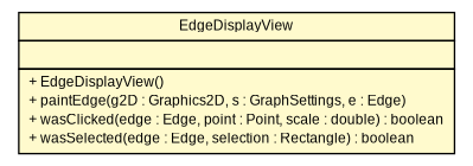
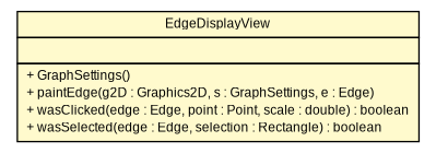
  digraph {
    nodesep=0.25
    ranksep=0.5
-   n1 [fontcolor=black fontname=arial fontsize=9.0 label=<<table title="pfc.views.display.EdgeDisplayView" border="0" cellborder="1" cellspacing="0" cellpadding="2" port="p" bgcolor="lemonChiffon" href="./EdgeDisplayView.html"> 		<tr><td><table border="0" cellspacing="0" cellpadding="1"> <tr><td align="center" balign="center"> EdgeDisplayView </td></tr> 		</table></td></tr> 		<tr><td><table border="0" cellspacing="0" cellpadding="1"> <tr><td align="left" balign="left">  </td></tr> 		</table></td></tr> 		<tr><td><table border="0" cellspacing="0" cellpadding="1"> <tr><td align="left" balign="left"> + EdgeDisplayView() </td></tr> <tr><td align="left" balign="left"> + paintEdge(g2D : Graphics2D, s : GraphSettings, e : Edge) </td></tr> <tr><td align="left" balign="left"> + wasClicked(edge : Edge, point : Point, scale : double) : boolean </td></tr> <tr><td align="left" balign="left"> + wasSelected(edge : Edge, selection : Rectangle) : boolean </td></tr> 		</table></td></tr> 		</table>> shape=plaintext]
+   n1 [fontcolor=black fontname=arial fontsize=9.0 label=<<table title="pfc.views.display.EdgeDisplayView" border="0" cellborder="1" cellspacing="0" cellpadding="2" port="p" bgcolor="lemonChiffon" href="./EdgeDisplayView.html"> 		<tr><td><table border="0" cellspacing="0" cellpadding="1"> <tr><td align="center" balign="center"> EdgeDisplayView </td></tr> 		</table></td></tr> 		<tr><td><table border="0" cellspacing="0" cellpadding="1"> <tr><td align="left" balign="left">  </td></tr> 		</table></td></tr> 		<tr><td><table border="0" cellspacing="0" cellpadding="1"> <tr><td align="left" balign="left"> + GraphSettings() </td></tr> <tr><td align="left" balign="left"> + paintEdge(g2D : Graphics2D, s : GraphSettings, e : Edge) </td></tr> <tr><td align="left" balign="left"> + wasClicked(edge : Edge, point : Point, scale : double) : boolean </td></tr> <tr><td align="left" balign="left"> + wasSelected(edge : Edge, selection : Rectangle) : boolean </td></tr> 		</table></td></tr> 		</table>> shape=plaintext]
  }
